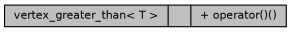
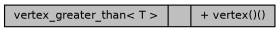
  digraph {
    rankdir=LR
-   n1 [color=black fillcolor=grey75 fontcolor=black fontname=Helvetica fontsize=10 height=0.2 label="{vertex_greater_than\< T \>\n||+ operator()()\l}" shape=record style=filled width=0.4]
+   n1 [color=black fillcolor=grey75 fontcolor=black fontname=Helvetica fontsize=10 height=0.2 label="{vertex_greater_than\< T \>\n||+ vertex()()\l}" shape=record style=filled width=0.4]
  }
